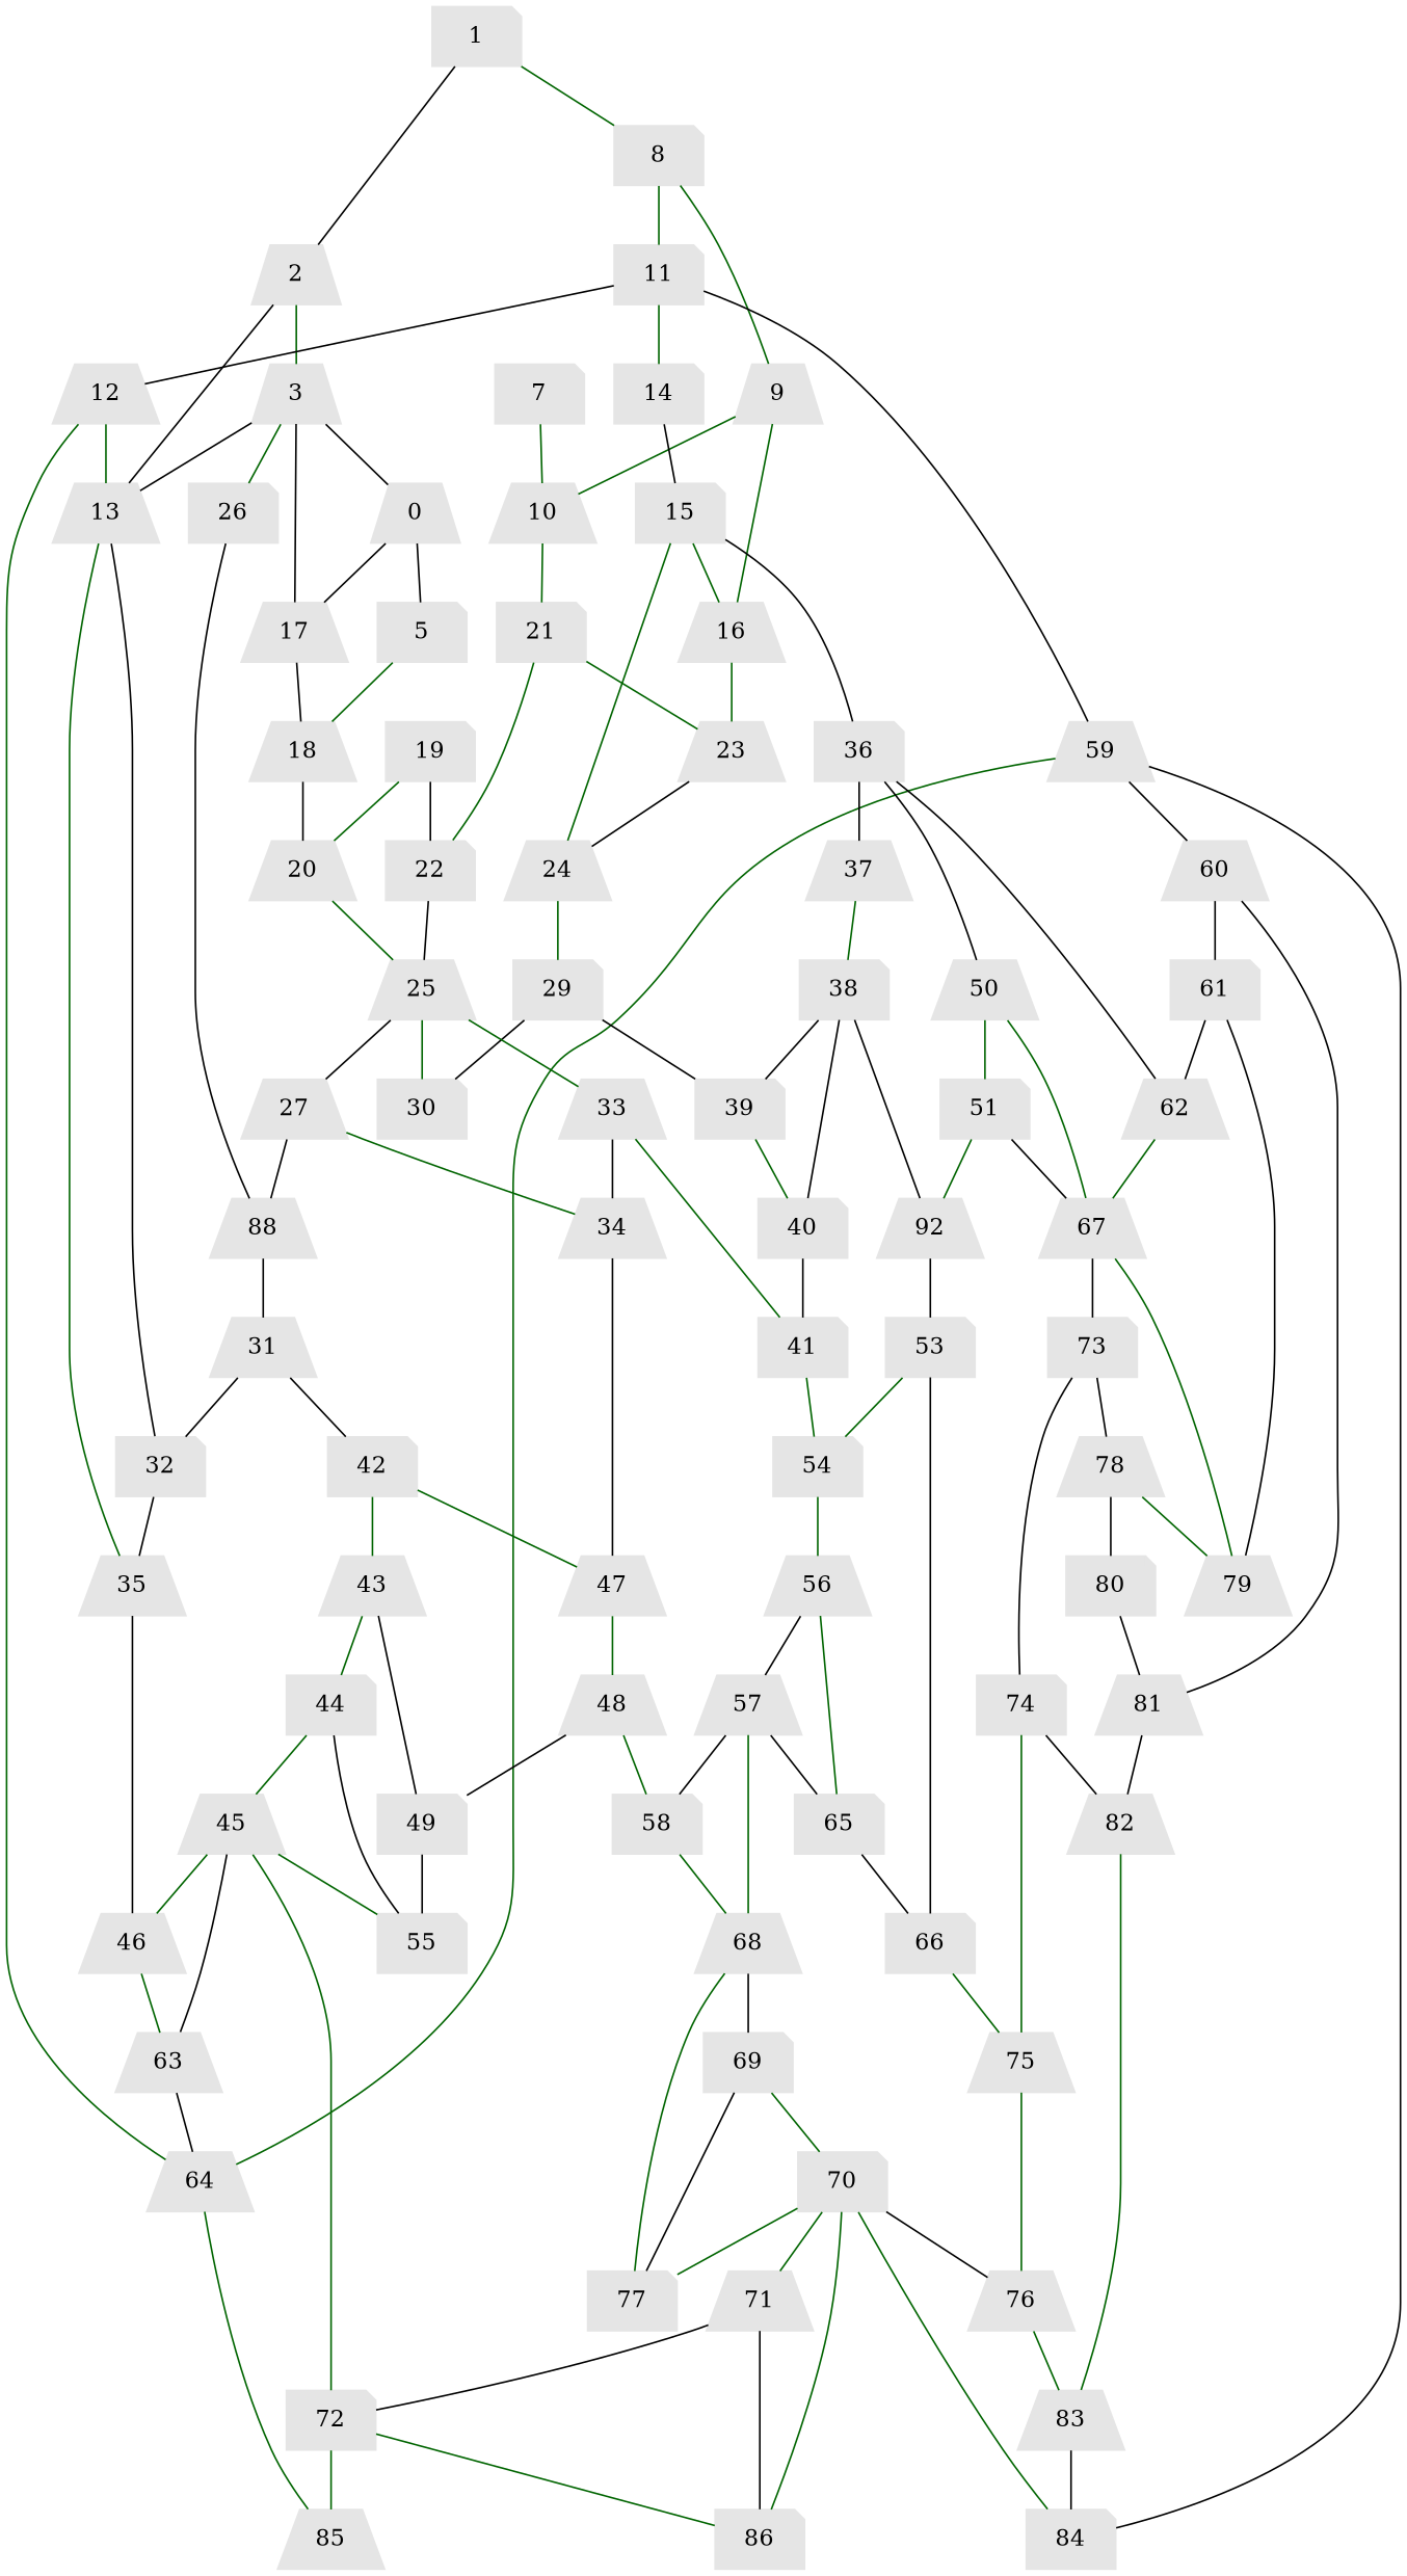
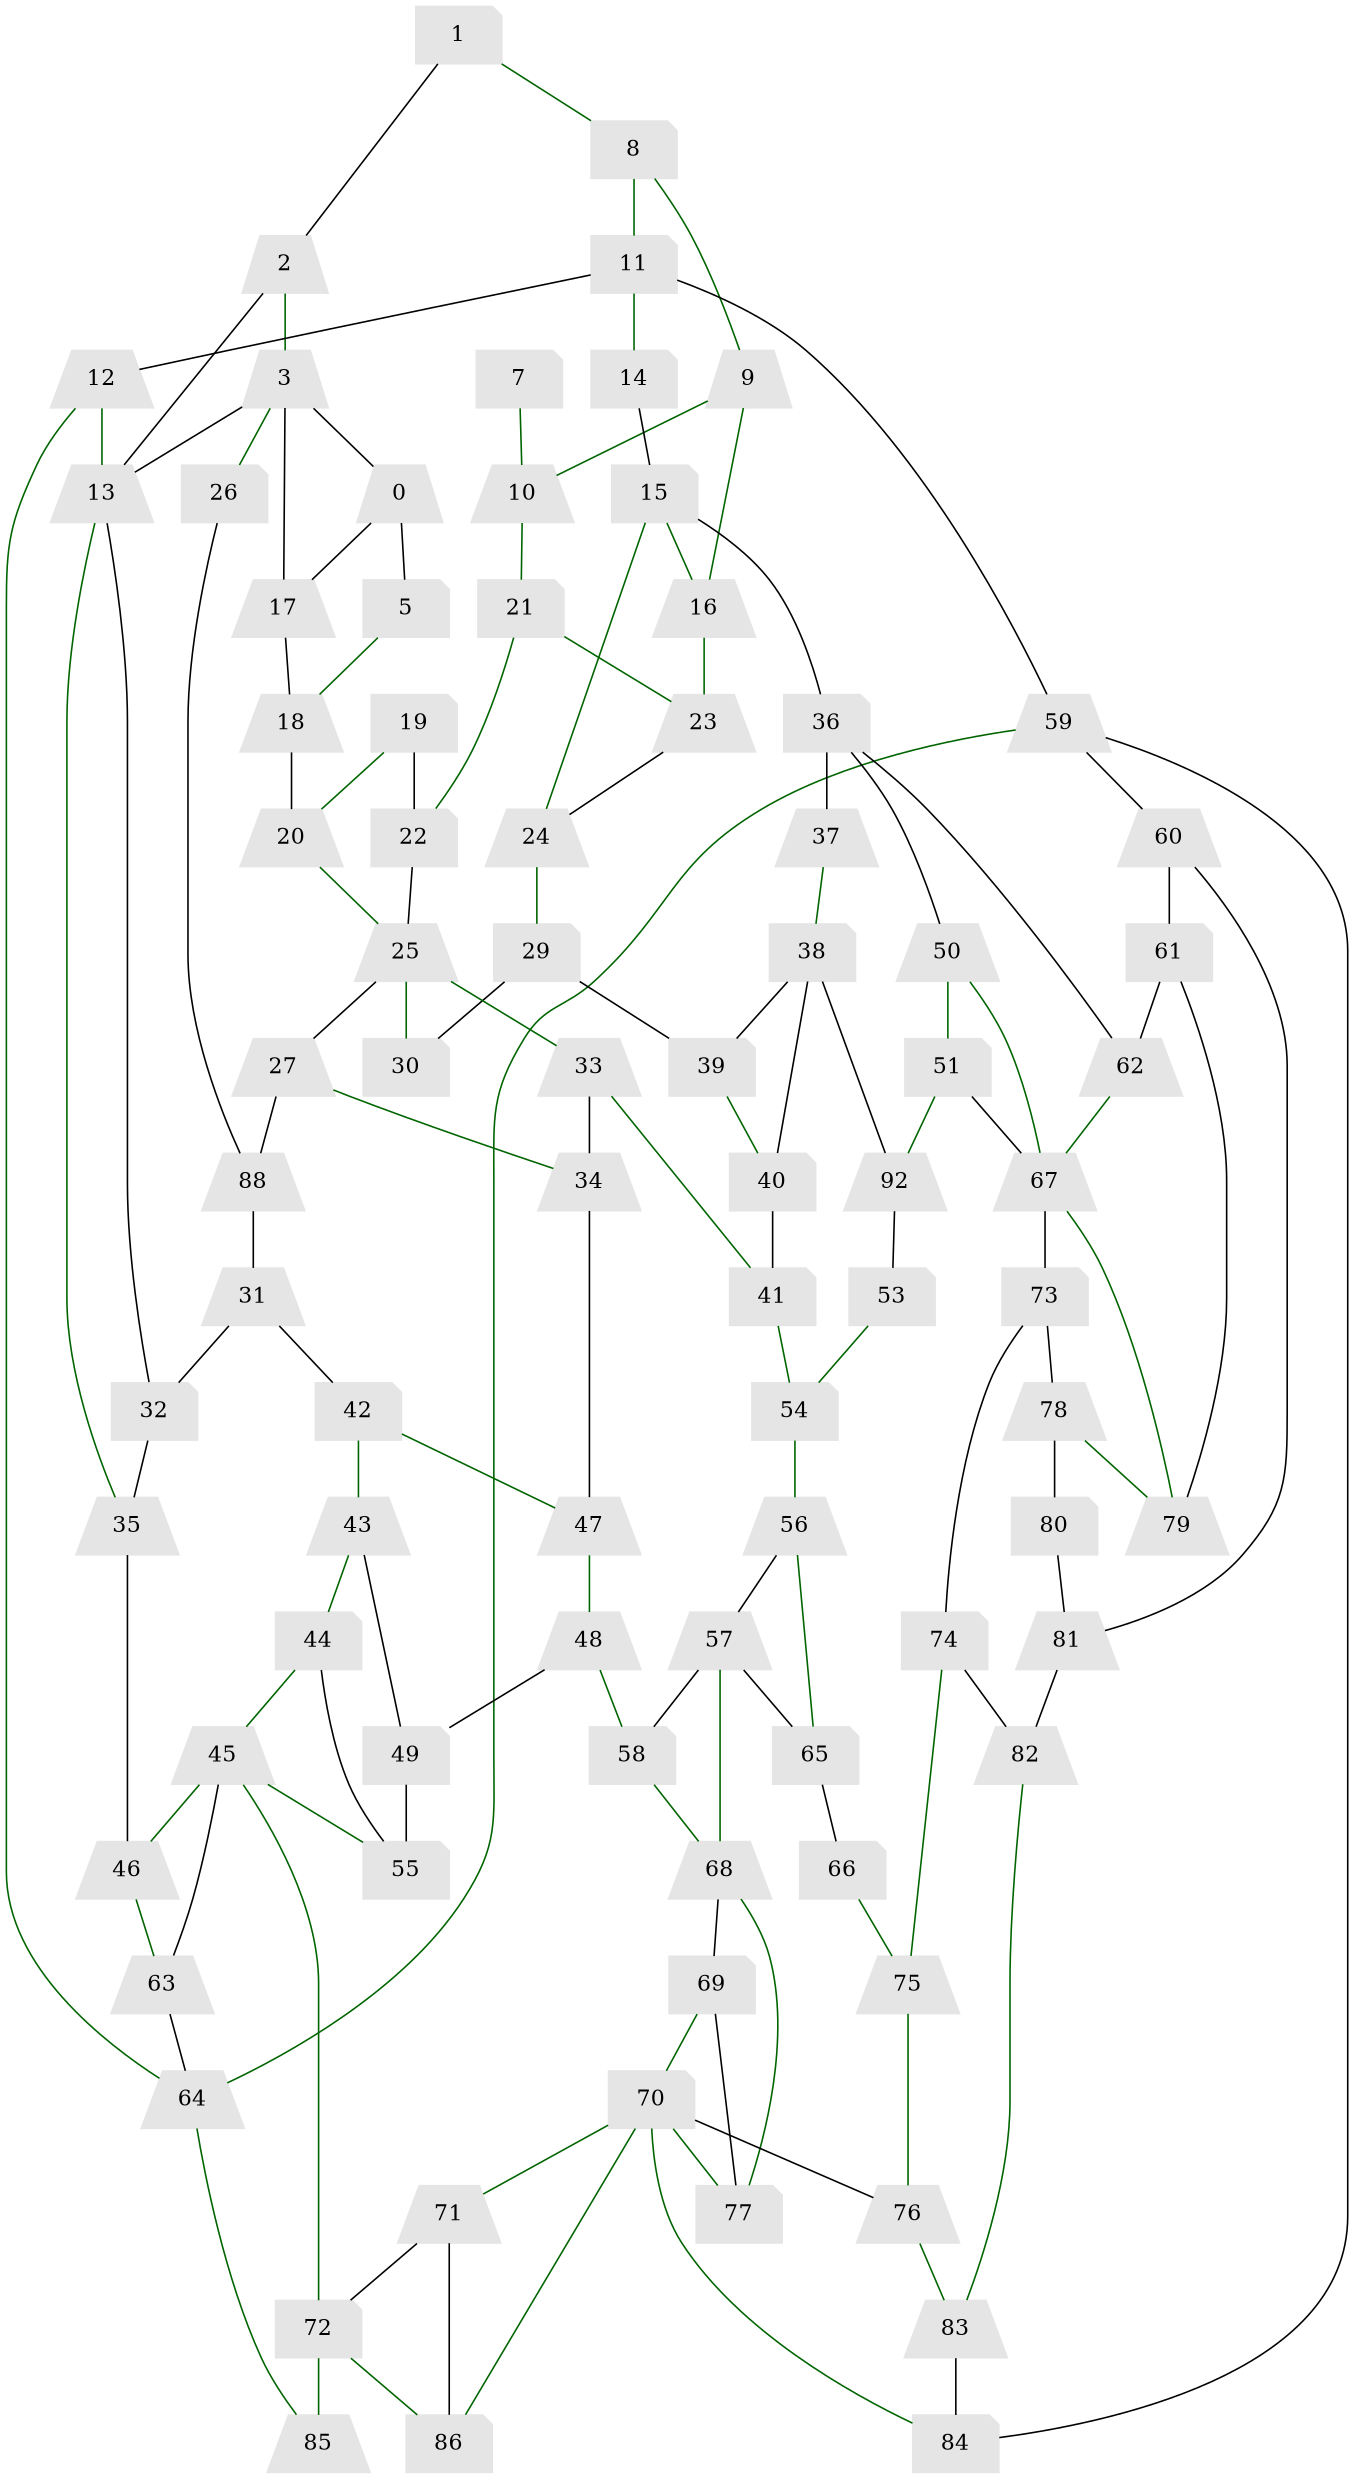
  graph {
    node [color=gray90 shape=trapezium style=filled]
    edge [color=black weight=1.0]
    1 [shape=note]
    2
    8 [shape=note]
    3
    13
    9
    11 [shape=note]
    n8 [label=0]
    17
    26 [shape=note]
    32 [shape=note]
    35
    5 [shape=note]
    18
    n15 [label=88]
    20
    7 [shape=note]
    10
    19 [shape=note]
    22 [shape=note]
    21 [shape=note]
    16
    12
    14 [shape=note]
    59
    23
    64
    15 [shape=note]
    60
    84 [shape=note]
    85
    46
    24
    36 [shape=note]
    29 [shape=note]
    37
    50
    62
    25
    27
    30 [shape=note]
    33
    39 [shape=note]
    34
    41 [shape=note]
    31
    47
    42 [shape=note]
    40 [shape=note]
    43
    54 [shape=note]
    48
    63
    38 [shape=note]
    51 [shape=note]
    67
    n57 [label=92]
    53 [shape=note]
    56
    44 [shape=note]
    49 [shape=note]
    45
    55 [shape=note]
    72 [shape=note]
    86 [shape=note]
    58 [shape=note]
    68
    79
    73 [shape=note]
    66 [shape=note]
    75
    57
    65 [shape=note]
    69 [shape=note]
    77 [shape=note]
    61 [shape=note]
    81
    82
    76
    74 [shape=note]
    78
    70 [shape=note]
    71
    83
    80 [shape=note]
    1 -- 2
    1 -- 8 [color=darkgreen]
    2 -- 3 [color=darkgreen]
    2 -- 13
    8 -- 9 [color=darkgreen]
    8 -- 11 [color=darkgreen]
    3 -- 13
    3 -- n8
    3 -- 17
    3 -- 26 [color=darkgreen weight=2.0]
    13 -- 32
    13 -- 35 [color=darkgreen]
    9 -- 10 [color=darkgreen]
    9 -- 16 [color=darkgreen]
    11 -- 12
    11 -- 14 [color=darkgreen]
    11 -- 59
    n8 -- 17
    n8 -- 5
    17 -- 18
    26 -- n15
    32 -- 35
    35 -- 46
    5 -- 18 [color=darkgreen]
    18 -- 20
    n15 -- 31
    20 -- 25 [color=darkgreen]
    7 -- 10 [color=darkgreen]
    10 -- 21 [color=darkgreen]
    19 -- 20 [color=darkgreen]
    19 -- 22
    22 -- 25
    21 -- 22 [color=darkgreen]
    21 -- 23 [color=darkgreen]
    16 -- 23 [color=darkgreen]
    12 -- 13 [color=darkgreen weight=2.0]
    12 -- 64 [color=darkgreen]
    14 -- 15 [weight=2.0]
    59 -- 64 [color=darkgreen]
    59 -- 60
    59 -- 84
    23 -- 24
    64 -- 85 [color=darkgreen]
    15 -- 16 [color=darkgreen]
    15 -- 24 [color=darkgreen]
    15 -- 36 [weight=2.0]
    60 -- 61
    60 -- 81
    46 -- 63 [color=darkgreen]
    24 -- 29 [color=darkgreen]
    36 -- 37 [weight=2.0]
    36 -- 50
    36 -- 62
    29 -- 30
    29 -- 39
    37 -- 38 [color=darkgreen]
    50 -- 51 [color=darkgreen]
    50 -- 67 [color=darkgreen]
    62 -- 67 [color=darkgreen]
    25 -- 27
    25 -- 30 [color=darkgreen weight=2.0]
    25 -- 33 [color=darkgreen]
    27 -- n15
    27 -- 34 [color=darkgreen]
    33 -- 34
    33 -- 41 [color=darkgreen]
    39 -- 40 [color=darkgreen]
    34 -- 47
    41 -- 54 [color=darkgreen]
    31 -- 32
    31 -- 42
    47 -- 48 [color=darkgreen]
    42 -- 47 [color=darkgreen]
    42 -- 43 [color=darkgreen]
    40 -- 41
    43 -- 44 [color=darkgreen]
    43 -- 49
    54 -- 56 [color=darkgreen]
    48 -- 49
    48 -- 58 [color=darkgreen]
    63 -- 64
    38 -- 39
    38 -- 40
    38 -- n57
    51 -- 67
    51 -- n57 [color=darkgreen]
    67 -- 79 [color=darkgreen]
    67 -- 73
    n57 -- 53
    53 -- 54 [color=darkgreen]
-   53 -- 66
    56 -- 57
    56 -- 65 [color=darkgreen]
    44 -- 45 [color=darkgreen]
    44 -- 55
    49 -- 55
    45 -- 46 [color=darkgreen]
    45 -- 63
    45 -- 55 [color=darkgreen]
    45 -- 72 [color=darkgreen weight=2.0]
    72 -- 85 [color=darkgreen weight=2.0]
    72 -- 86 [color=darkgreen]
    58 -- 68 [color=darkgreen]
    68 -- 69
    68 -- 77 [color=darkgreen]
    73 -- 74
    73 -- 78
    66 -- 75 [color=darkgreen]
    75 -- 76 [color=darkgreen]
    57 -- 58
    57 -- 68 [color=darkgreen weight=3.0]
    57 -- 65
    65 -- 66
    69 -- 77
    69 -- 70 [color=darkgreen]
    61 -- 62
    61 -- 79
    81 -- 82
    82 -- 83 [color=darkgreen]
    76 -- 83 [color=darkgreen]
    74 -- 75 [color=darkgreen]
    74 -- 82
    78 -- 79 [color=darkgreen]
    78 -- 80 [weight=2.0]
    70 -- 84 [color=darkgreen]
    70 -- 86 [color=darkgreen]
    70 -- 77 [color=darkgreen]
    70 -- 76
    70 -- 71 [color=darkgreen]
    71 -- 72
    71 -- 86
    83 -- 84
    80 -- 81
  }
